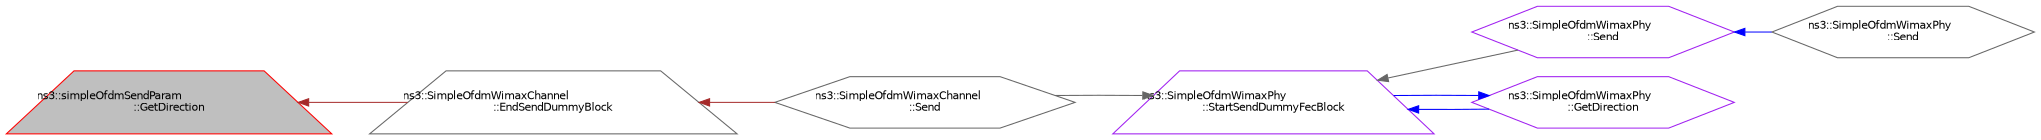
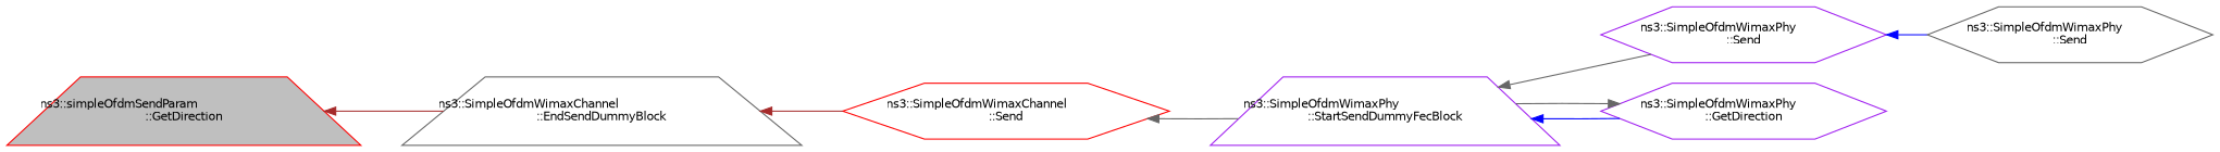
  digraph {
    rankdir=LR
    node [color=purple fillcolor=white fontname=Helvetica fontsize=10 shape=hexagon style=filled]
    edge [color=blue dir=back fontname=Helvetica fontsize=10 labelfontname=Helvetica labelfontsize=10 style=solid]
    n1 [color=red fillcolor=grey75 fontcolor=black height=0.2 label="ns3::simpleOfdmSendParam\l::GetDirection" shape=trapezium width=0.4]
    n2 [color=gray40 height=0.2 label="ns3::SimpleOfdmWimaxChannel\l::EndSendDummyBlock" shape=trapezium width=0.4]
-   n3 [color=gray40 height=0.2 label="ns3::SimpleOfdmWimaxChannel\l::Send" width=0.4]
+   n3 [color=red height=0.2 label="ns3::SimpleOfdmWimaxChannel\l::Send" width=0.4]
    n4 [height=0.2 label="ns3::SimpleOfdmWimaxPhy\l::StartSendDummyFecBlock" shape=trapezium width=0.4]
    n5 [height=0.2 label="ns3::SimpleOfdmWimaxPhy\l::Send" width=0.4]
    n6 [height=0.2 label="ns3::SimpleOfdmWimaxPhy\l::GetDirection" width=0.4]
    n7 [color=gray40 height=0.2 label="ns3::SimpleOfdmWimaxPhy\l::Send" width=0.4]
    n1 -> n2 [color=brown]
    n2 -> n3 [color=brown]
-   n4 -> n3 [color=gray40]
+   n3 -> n4 [color=gray40]
    n4 -> n5 [color=gray40]
    n4 -> n6
    n5 -> n7
-   n6 -> n4
+   n6 -> n4 [color=gray40]
  }
